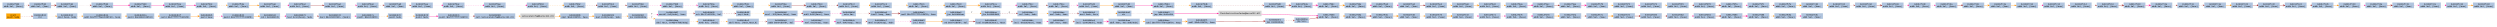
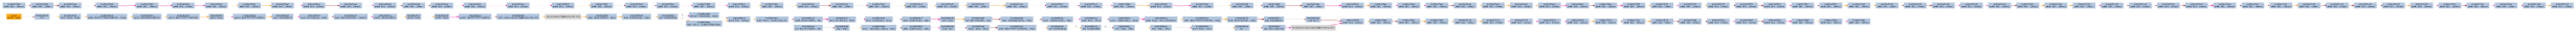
  digraph {
    fontname="Liberation Mono"
    rankdir=LR
    node [color=lightsteelblue fillcolor=lightsteelblue fontname="Liberation Mono" shape=rectangle style=filled]
    edge [arrowhead=vee color=brown fontname="Liberation Mono" style=bold]
    n1 [color=lightgrey fillcolor=orange label="start\npushl %ebp"]
    n2 [label="0x00404b11\ncld "]
    n3 [label="0x00404b12\nmovl %esp, %ebp"]
    n4 [label="0x00404b14\naddl $0xfffffba0<UINT32>, %esp"]
    n5 [label="0x00404b1a\npushl $0x3000<UINT32>"]
    n6 [label="0x00404b1f\npushl $0xffffffff<UINT8>"]
    n7 [label="0x00404b21\npushl %eax"]
    n8 [label="0x00404b22\npushl $0xffffffff<UINT8>"]
    n9 [label="0x00404b24\ncall 0x00404b70"]
    n10 [label="0x00404b70\nleal 0x1c(%esp), %edx"]
    n11 [label="0x00404b74\nmovl $0x0<UINT32>, (%edx)"]
    n12 [label="0x00404b7a\npushl $0x0<UINT8>"]
    n13 [label="0x00404b7c\npushl %edx"]
    n14 [label="0x00404b7d\npushl %edx"]
    n15 [label="0x00404b7e\npushl $0xffffffff<UINT8>"]
    n16 [label="0x00404b80\ncall SetLocaleInfoW@kernel32.dll"]
    n17 [color=lightgrey fillcolor=lightgrey label="SetLocaleInfoW@kernel32.dll"]
    n18 [label="0x00404b86\ncmpl $0x0<UINT8>, %eax"]
    n19 [label="0x00404b89\nleal 0x20(%esp), %edx"]
    n20 [label="0x00404b8d\njne 0x00404bba"]
    n21 [label="0x00404b8f\nmovzbl 0x3(%edx), %eax"]
    n22 [label="0x00404bba\nsbbl %ecx, 0x4d34ff08(%ebp)"]
    n23 [label="0x00404b93\norb $0x7f<UINT8>, %al"]
    n24 [label="0x00404bc0\nmovb %ch, (%edx)"]
    n25 [label="0x00404b95\npopl %edx"]
    n26 [label="0x00404bc2\naddl %eax, (%edx,%eax,8)"]
    n27 [label="0x00404bc5\naddb $0x0<UINT8>, %al"]
    n28 [label="0x00404bc7\nmovl 0xc(%esp), %eax"]
    n29 [label="0x00404bcb\nmovl 0x4(%esp), %ecx"]
    n30 [label="0x00404bcf\nmovl 0x10(%esp), %edx"]
    n31 [label="0x00404bd3\nincl %eax"]
    n32 [label="0x00404bd4\norb $0x7<UINT8>, %al"]
    n33 [label="0x00404bd6\nleal 0x188d3(%eax), %eax"]
    n34 [label="0x00404bdc\nleal -96319(%eax), %eax"]
    n35 [label="0x00404be2\naddl %ecx, %eax"]
    n36 [label="0x00404be4\nleal -1148(%edx), %edx"]
    n37 [label="0x00404bea\naddl %eax, %es:0x8(%edx)"]
    n38 [label="0x00404bee\nsubl $0xfffffff0<UINT8>, %esp"]
    n39 [label="0x00404bf1\nandl $0x0<UINT8>, %eax"]
    n40 [label="0x00404bf4\njmp 0x00404b6e"]
    n41 [label="0x00404b6e\njmp %ecx"]
    n42 [label="0x0012fb68\naddb %al, (%eax)"]
    n43 [label="0x0012fb6a\naddb %al, (%eax)"]
    n44 [label="0x0012fb6c\naddb %al, (%eax)"]
    n45 [label="0x0012fb6e\naddb %al, (%eax)"]
    n46 [label="0x0012fb70\naddb %al, (%eax)"]
    n47 [label="0x0012fb72\naddb %al, (%eax)"]
    n48 [label="0x0012fb74\naddb %al, (%eax)"]
    n49 [label="0x0012fb76\naddb %al, (%eax)"]
    n50 [label="0x0012fb78\naddb %al, (%eax)"]
    n51 [label="0x0012fb7a\naddb %al, (%eax)"]
    n52 [label="0x0012fb7c\naddb %al, (%eax)"]
    n53 [label="0x0012fb7e\naddb %al, (%eax)"]
    n54 [label="0x0012fb80\naddb %al, (%eax)"]
    n55 [label="0x0012fb82\naddb %al, (%eax)"]
    n56 [label="0x0012fb84\naddb %al, (%eax)"]
    n57 [label="0x0012fb86\naddb %al, (%eax)"]
    n58 [label="0x0012fb88\naddb %al, (%eax)"]
    n59 [label="0x0012fb8a\naddb %al, (%eax)"]
    n60 [label="0x0012fb8c\naddb %al, (%eax)"]
    n61 [label="0x0012fb90\naddb %al, (%eax)"]
    n62 [label="0x0012fb92\naddb %al, (%eax)"]
    n63 [label="0x0012fb94\naddb %al, (%eax)"]
    n64 [label="0x0012fb96\naddb %al, (%eax)"]
    n65 [label="0x0012fb98\naddb %al, (%eax)"]
    n66 [label="0x0012fb9a\naddb %al, (%eax)"]
    n67 [label="0x0012fb9c\naddb %al, (%eax)"]
    n68 [label="0x0012fb9e\naddb %al, (%eax)"]
    n69 [label="0x0012fba0\naddb %al, (%eax)"]
    n70 [label="0x0012fba2\naddb %al, (%eax)"]
    n71 [label="0x0012fba4\naddb %al, (%eax)"]
    n72 [label="0x0012fba6\naddb %al, (%eax)"]
    n73 [label="0x0012fba8\naddb %al, (%eax)"]
    n74 [label="0x0012fbaa\naddb %al, (%eax)"]
    n75 [label="0x0012fbac\naddb %al, (%eax)"]
    n76 [label="0x0012fbae\naddb %al, (%eax)"]
    n77 [label="0x0012fbb0\naddb %al, (%eax)"]
    n78 [label="0x0012fbb2\naddb %al, (%eax)"]
    n79 [label="0x0012fbb4\naddb %al, (%eax)"]
    n80 [label="0x0012fbb6\naddb %al, (%eax)"]
    n81 [label="0x0012fbb8\naddb %al, (%eax)"]
    n82 [label="0x0012fbba\naddb %al, (%eax)"]
    n83 [label="0x0012fbbc\naddb %al, (%eax)"]
    n84 [label="0x0012fbbe\naddb %al, (%eax)"]
    n85 [label="0x0012fbc0\naddb %al, (%eax)"]
    n86 [label="0x0012fbc2\naddb %al, (%eax)"]
    n87 [label="0x0012fbc4\naddb %al, (%eax)"]
    n88 [label="0x0012fbc6\naddb %al, (%eax)"]
    n89 [label="0x0012fbc8\naddb %al, (%eax)"]
    n90 [label="0x0012fbca\naddb %al, (%eax)"]
    n91 [label="0x0012fbcc\naddb %al, (%eax)"]
    n92 [label="0x0012fbce\naddb %al, (%eax)"]
    n93 [label="0x0012fbd0\naddb %al, (%eax)"]
    n94 [label="0x0012fbd2\naddb %al, (%eax)"]
    n95 [label="0x0012fbd4\naddb %al, (%eax)"]
    n96 [label="0x0012fbd6\naddb %al, (%eax)"]
    n97 [label="0x0012fbd8\naddb %al, (%eax)"]
    n98 [label="0x0012fbda\naddb %al, (%eax)"]
    n99 [label="0x0012fbdc\naddb %al, (%eax)"]
    n100 [label="0x0012fbde\naddb %al, (%eax)"]
    n101 [label="0x0012fbe0\naddb %al, (%eax)"]
    n102 [label="0x0012fbe2\naddb %al, (%eax)"]
    n103 [label="0x0012fbe4\naddb %al, (%eax)"]
    n104 [label="0x0012fbe6\naddb %al, (%eax)"]
    n105 [label="0x0012fbe8\naddb %al, (%eax)"]
    n106 [label="0x0012fbea\naddb %al, (%eax)"]
    n107 [label="0x0012fbec\naddb %al, (%eax)"]
    n108 [label="0x0012fbee\naddb %al, (%eax)"]
    n109 [label="0x0012fbf0\naddb %al, (%eax)"]
    n110 [label="0x0012fbf2\naddb %al, (%eax)"]
    n111 [label="0x0012fbf4\naddb %al, (%eax)"]
    n112 [label="0x0012fbf6\naddb %al, (%eax)"]
    n113 [label="0x0012fbf8\naddb %al, (%eax)"]
    n114 [label="0x0012fbfa\naddb %al, (%eax)"]
    n115 [label="0x0012fbfc\naddb %al, (%eax)"]
    n116 [label="0x0012fbfe\naddb %al, (%eax)"]
    n117 [label="0x0012fc00\naddb %al, (%eax)"]
    n118 [label="0x0012fc02\naddb %al, (%eax)"]
    n119 [label="0x0012fc04\naddb %al, (%eax)"]
    n120 [label="0x0012fc06\naddb %al, (%eax)"]
    n121 [label="0x0012fc08\naddb %al, (%eax)"]
    n122 [label="0x0012fc0a\naddb %al, (%eax)"]
    n123 [label="0x0012fc0c\naddb %al, (%eax)"]
    n124 [label="0x0012fc0e\naddb %al, (%eax)"]
    n125 [label="0x0012fc10\naddb %al, (%eax)"]
    n126 [label="0x0012fc12\naddb %al, (%eax)"]
    n127 [label="0x0012fc14\naddb %al, (%eax)"]
    n128 [label="0x0012fc16\naddb %al, (%eax)"]
    n129 [label="0x0012fc18\naddb %al, (%eax)"]
    n130 [label="0x0012fc1a\naddb %al, (%eax)"]
    n131 [label="0x0012fc1c\naddb %al, (%eax)"]
    n132 [label="0x0012fc1e\naddb %al, (%eax)"]
    n133 [label="0x0012fc20\naddb %al, (%eax)"]
    n134 [label="0x0012fc22\naddb %al, (%eax)"]
    n135 [label="0x0012fc24\naddb %al, (%eax)"]
    n136 [label="0x0012fc26\naddb %al, (%eax)"]
    n137 [label="0x0012fc28\naddb %al, (%eax)"]
    n138 [label="0x0012fc2a\naddb %al, (%eax)"]
    n139 [label="0x0012fc2c\naddb %al, (%eax)"]
    n140 [label="0x0012fc2e\naddb %al, (%eax)"]
    n141 [label="0x0012fc30\naddb %al, (%eax)"]
    n142 [label="0x0012fc32\naddb %al, (%eax)"]
    n143 [label="0x00404b96\nmovl -123(%eax,%ebp), %eax"]
    n144 [label="0x00404b9a\naddl 0x36(%eax), %eax"]
    n145 [label="0x00404b9d\nnotw %ax"]
    n146 [label="0x00404ba0\nimull %esp, %eax"]
    n147 [label="0x00404ba3\nandl $0xffffffff<UINT8>, %eax"]
    n148 [label="0x00404ba6\njne 0x00404baa"]
    n149 [label="0x00404baa\njbe 0x00404b80"]
    n150 [label="0x00404bac\nxorl %edx, %edx"]
    n151 [label="0x00404bae\nmovl %edx, %eax"]
    n152 [label="0x00404bb0\nmovl %edx, %ecx"]
    n153 [label="0x00404bb2\nstc "]
    n154 [label="0x00404bb3\njmp %ds:0x41e034"]
    n155 [color=lightgrey fillcolor=lightgrey label="FlushInstructionCache@kernel32.dll"]
    n1 -> n2 [arrowhead=normal style=dashed]
    n2 -> n3 [color=darkorange style=dotted]
    n3 -> n4 [color=darkorange style=dashed]
    n4 -> n5 [arrowhead=dot color=darkorange style=dotted]
    n5 -> n6 [arrowhead=dot color=darkorange style=dotted]
    n6 -> n7 [color=darkorange]
    n7 -> n8 [arrowhead=normal color=deeppink style=dashed]
    n8 -> n9 [arrowhead=normal color=darkorange]
    n9 -> n10 [arrowhead=dot color=deeppink style=dotted]
    n10 -> n11 [style=dotted]
    n11 -> n12 [color=deeppink style=dotted]
    n12 -> n13 [arrowhead=dot color=darkorange style=dashed]
    n13 -> n14 [color=darkorange style=dotted]
    n14 -> n15 [arrowhead=normal color=deeppink]
    n15 -> n16 [arrowhead=dot style=dotted]
    n16 -> n17 [color=darkorange style=dotted]
    n17 -> n18 [arrowhead=dot color=darkorange]
    n18 -> n19 [arrowhead=normal color=darkorange]
    n19 -> n20 [color=darkorange style=dashed]
    n20 -> n21 [arrowhead=dot color=deeppink label=F style=dotted]
    n20 -> n22 [color=darkorange label=T style=dashed]
-   n21 -> n23 [style=dotted]
+   n21 -> n24 [style=dotted]
    n22 -> n24 [arrowhead=dot color=darkorange style=dashed]
    n23 -> n25 [style=dashed]
    n24 -> n26 [arrowhead=normal color=darkorange style=dashed]
    n25 -> n143 [arrowhead=dot color=darkorange style=dotted]
    n26 -> n27 [style=dashed]
    n27 -> n28 [color=deeppink]
    n28 -> n29 [arrowhead=dot color=deeppink style=dotted]
    n29 -> n30 [style=dotted]
-   n30 -> n31 [color=deeppink style=dashed]
+   n30 -> n31 [color=deeppink]
    n31 -> n32 [arrowhead=dot color=darkorange]
    n32 -> n33 [arrowhead=normal]
    n33 -> n34 [style=dotted]
    n34 -> n35 [arrowhead=normal color=deeppink style=dashed]
    n35 -> n36 [style=dotted]
    n36 -> n37 [color=deeppink]
    n37 -> n38 [arrowhead=normal color=darkorange style=dashed]
    n38 -> n39 [color=darkorange]
    n39 -> n40
    n40 -> n41 [style=dashed]
    n41 -> n42 [arrowhead=dot]
    n42 -> n43 [arrowhead=dot color=darkorange style=dotted]
    n43 -> n44 [arrowhead=normal]
    n44 -> n45 [color=darkorange]
    n45 -> n46 [color=darkorange style=dashed]
    n46 -> n47 [arrowhead=dot color=darkorange]
    n47 -> n48 [arrowhead=normal color=deeppink style=dotted]
    n48 -> n49 [arrowhead=normal color=deeppink style=dashed]
    n49 -> n50 [arrowhead=dot color=deeppink style=dotted]
    n50 -> n51 [arrowhead=normal color=darkorange]
    n51 -> n52 [style=dotted]
    n52 -> n53 [color=darkorange]
    n53 -> n54 [arrowhead=dot]
    n54 -> n55 [arrowhead=dot style=dotted]
    n55 -> n56 [color=deeppink style=dotted]
    n56 -> n57 [arrowhead=dot]
    n57 -> n58 [color=deeppink]
    n58 -> n59 [color=darkorange style=dashed]
    n59 -> n60 [color=deeppink style=dashed]
    n61 -> n62 [style=dashed]
    n62 -> n63
    n63 -> n64 [style=dotted]
    n64 -> n65 [arrowhead=dot color=deeppink]
    n65 -> n66 [arrowhead=dot color=deeppink]
    n66 -> n67 [arrowhead=normal color=deeppink]
    n67 -> n68 [color=darkorange style=dashed]
    n68 -> n69 [arrowhead=normal color=darkorange]
    n69 -> n70 [arrowhead=dot color=deeppink style=dotted]
    n70 -> n71 [arrowhead=normal]
    n71 -> n72 [color=deeppink style=dotted]
    n72 -> n73 [style=dashed]
    n73 -> n74 [arrowhead=normal style=dotted]
    n74 -> n75 [arrowhead=dot color=deeppink style=dotted]
    n75 -> n76 [arrowhead=dot color=deeppink style=dashed]
    n76 -> n77 [arrowhead=dot color=deeppink style=dotted]
    n77 -> n78 [arrowhead=dot color=darkorange style=dashed]
    n78 -> n79 [arrowhead=dot style=dashed]
    n79 -> n80 [arrowhead=normal style=dotted]
    n80 -> n81 [arrowhead=normal color=deeppink style=dashed]
    n81 -> n82 [color=deeppink style=dashed]
    n82 -> n83 [arrowhead=dot color=darkorange style=dotted]
    n83 -> n84 [color=darkorange style=dotted]
    n84 -> n85
    n85 -> n86 [arrowhead=dot style=dashed]
    n86 -> n87 [arrowhead=dot color=darkorange style=dotted]
    n87 -> n88 [color=darkorange style=dotted]
    n88 -> n89 [arrowhead=dot color=darkorange style=dashed]
    n89 -> n90 [color=darkorange]
    n90 -> n91 [arrowhead=dot color=deeppink style=dotted]
    n91 -> n92 [arrowhead=normal style=dotted]
    n92 -> n93 [color=deeppink style=dashed]
    n93 -> n94 [arrowhead=normal color=darkorange]
    n94 -> n95 [arrowhead=normal color=deeppink]
    n95 -> n96 [arrowhead=normal color=darkorange style=dashed]
    n96 -> n97 [style=dashed]
    n97 -> n98
    n98 -> n99 [color=deeppink]
    n99 -> n100 [color=darkorange]
    n100 -> n101 [arrowhead=dot color=deeppink style=dotted]
    n101 -> n102 [arrowhead=dot color=deeppink style=dotted]
    n102 -> n103 [arrowhead=normal]
    n103 -> n104 [color=darkorange style=dashed]
    n104 -> n105 [color=darkorange]
    n105 -> n106 [arrowhead=normal color=darkorange style=dashed]
    n106 -> n107 [arrowhead=dot color=deeppink]
    n107 -> n108 [arrowhead=normal]
    n108 -> n109 [color=deeppink]
    n109 -> n110 [arrowhead=normal color=darkorange style=dashed]
    n110 -> n111 [arrowhead=normal color=deeppink style=dotted]
    n111 -> n112 [color=darkorange style=dotted]
    n112 -> n113 [arrowhead=dot style=dotted]
    n113 -> n114
    n114 -> n115 [arrowhead=normal color=deeppink style=dotted]
    n115 -> n116 [arrowhead=normal style=dashed]
    n116 -> n117 [color=darkorange]
    n117 -> n118 [arrowhead=dot color=darkorange style=dotted]
    n118 -> n119 [style=dashed]
    n119 -> n120
    n120 -> n121 [arrowhead=dot color=deeppink style=dashed]
    n121 -> n122 [arrowhead=normal color=deeppink style=dashed]
    n122 -> n123 [arrowhead=dot]
    n123 -> n124 [color=darkorange]
    n124 -> n125 [arrowhead=normal color=darkorange]
    n125 -> n126 [arrowhead=dot color=deeppink style=dashed]
    n126 -> n127 [arrowhead=normal style=dotted]
    n127 -> n128 [arrowhead=normal style=dotted]
    n128 -> n129
    n129 -> n130 [color=deeppink]
    n130 -> n131 [arrowhead=normal style=dotted]
    n131 -> n132 [style=dashed]
    n132 -> n133 [arrowhead=dot color=darkorange]
    n133 -> n134 [arrowhead=dot]
    n134 -> n135
    n135 -> n136 [arrowhead=dot style=dotted]
    n136 -> n137 [arrowhead=normal color=darkorange]
    n137 -> n138 [arrowhead=normal color=deeppink style=dotted]
    n138 -> n139
    n139 -> n140 [color=deeppink style=dashed]
    n140 -> n141 [arrowhead=dot color=deeppink style=dotted]
    n141 -> n142 [arrowhead=normal color=darkorange]
    n143 -> n144 [arrowhead=dot style=dotted]
    n144 -> n145 [color=deeppink style=dashed]
    n145 -> n146 [style=dotted]
    n146 -> n147
    n147 -> n148 [arrowhead=dot color=darkorange style=dotted]
    n148 -> n149 [arrowhead=dot color=darkorange label=T style=dotted]
    n149 -> n150 [arrowhead=dot label=F style=dashed]
    n150 -> n151 [arrowhead=normal color=darkorange style=dotted]
    n151 -> n152 [style=dashed]
    n152 -> n153 [arrowhead=dot color=darkorange style=dotted]
    n153 -> n154 [arrowhead=normal style=dotted]
    n154 -> n155 [arrowhead=normal color=deeppink]
    n155 -> n42 [arrowhead=dot color=deeppink]
  }
